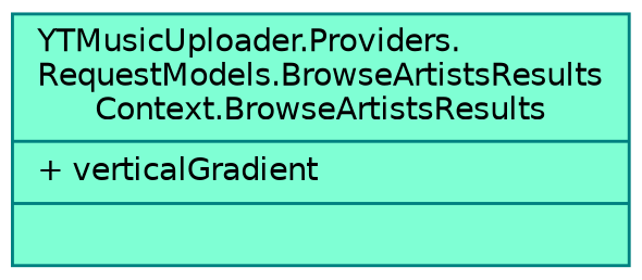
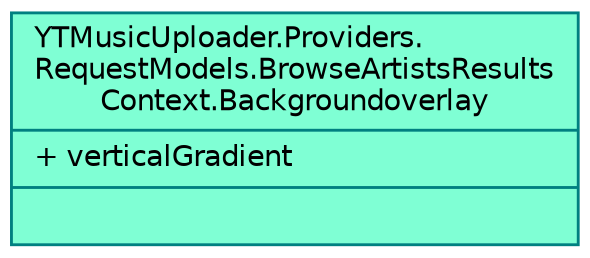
  digraph {
-   n1 [color=teal fillcolor=aquamarine fontcolor=black fontname=Helvetica fontsize=10 height=0.2 label="{YTMusicUploader.Providers.\lRequestModels.BrowseArtistsResults\lContext.BrowseArtistsResults\n|+ verticalGradient\l|}" shape=record style=filled width=0.4]
+   n1 [color=teal fillcolor=aquamarine fontcolor=black fontname=Helvetica fontsize=10 height=0.2 label="{YTMusicUploader.Providers.\lRequestModels.BrowseArtistsResults\lContext.Backgroundoverlay\n|+ verticalGradient\l|}" shape=record style=filled width=0.4]
  }
